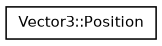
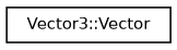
  digraph {
    rankdir=LR
-   n1 [color=black fillcolor=white fontname=Helvetica fontsize=10 height=0.2 label="Vector3::Position" shape=record style=filled width=0.4]
+   n1 [color=black fillcolor=white fontname=Helvetica fontsize=10 height=0.2 label="Vector3::Vector" shape=record style=filled width=0.4]
  }
